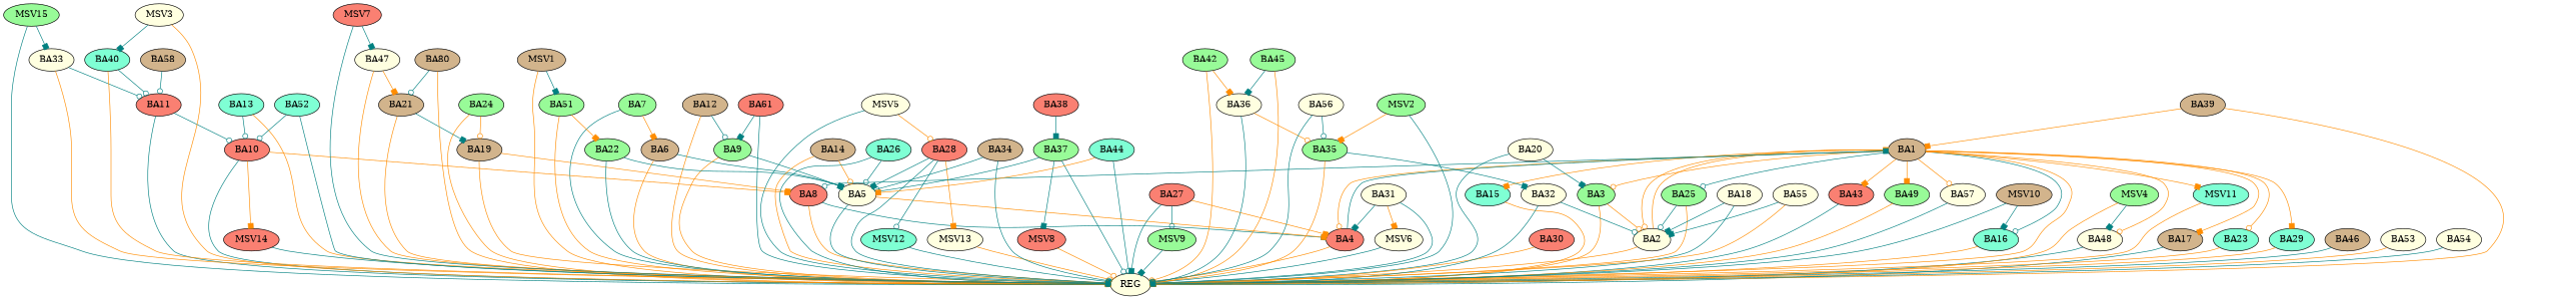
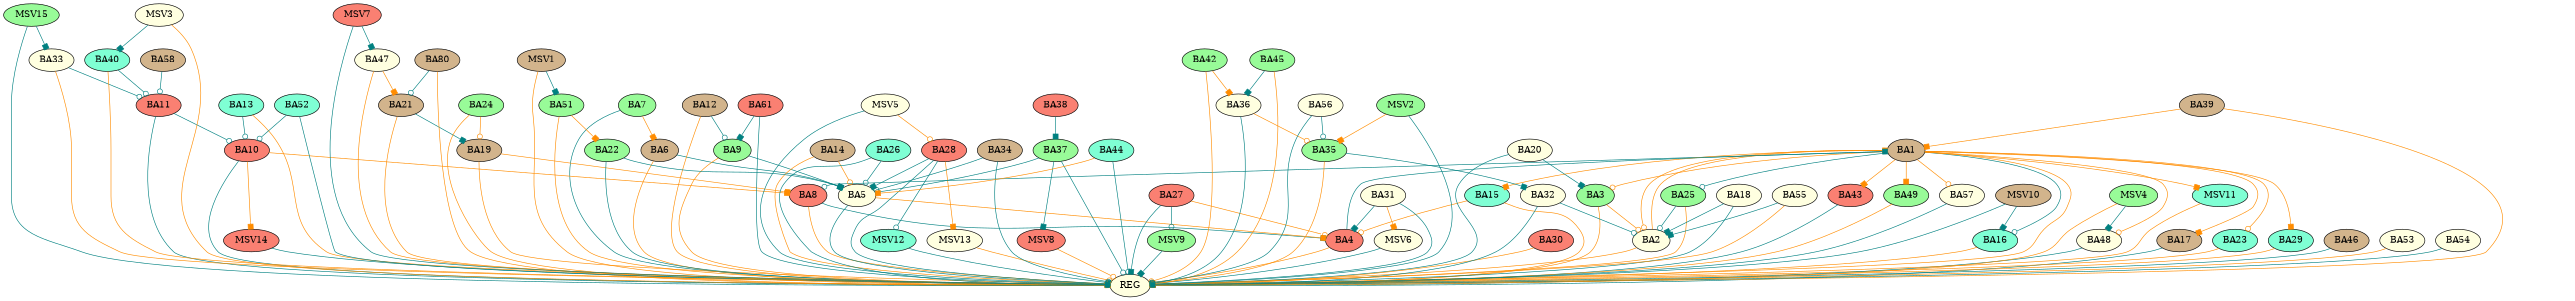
  strict digraph {
    node [fillcolor=lightyellow style=filled]
    edge [arrowhead=odot color=teal]
    n1 [fillcolor=tan label=BA1]
    n2 [label=BA2]
    n3 [fillcolor=palegreen label=BA3]
    n4 [fillcolor=salmon label=BA4]
    n5 [fillcolor=salmon label=BA8]
    n6 [fillcolor=aquamarine label=BA15]
    n7 [fillcolor=aquamarine label=BA16]
    n8 [fillcolor=tan label=BA17]
    n9 [fillcolor=aquamarine label=BA23]
    n10 [fillcolor=palegreen label=BA25]
    n11 [fillcolor=aquamarine label=BA29]
    n12 [fillcolor=salmon label=BA43]
    n13 [label=BA48]
    n14 [fillcolor=palegreen label=BA49]
    n15 [label=BA57]
    n16 [label=REG]
    n17 [fillcolor=aquamarine label=MSV11]
    n18 [label=BA5]
    n19 [fillcolor=tan label=BA6]
    n20 [fillcolor=palegreen label=BA7]
    n21 [fillcolor=palegreen label=BA9]
    n22 [fillcolor=salmon label=BA10]
    n23 [fillcolor=salmon label=MSV14]
    n24 [fillcolor=salmon label=BA11]
    n25 [fillcolor=tan label=BA12]
    n26 [fillcolor=aquamarine label=BA13]
    n27 [fillcolor=tan label=BA14]
    n28 [label=BA18]
    n29 [fillcolor=tan label=BA19]
    n30 [label=BA20]
    n31 [fillcolor=tan label=BA21]
    n32 [fillcolor=palegreen label=BA22]
    n33 [fillcolor=palegreen label=BA24]
    n34 [fillcolor=aquamarine label=BA26]
    n35 [fillcolor=salmon label=BA27]
    n36 [fillcolor=palegreen label=MSV9]
    n37 [fillcolor=salmon label=BA28]
    n38 [fillcolor=aquamarine label=MSV12]
    n39 [label=MSV13]
    n40 [fillcolor=salmon label=BA30]
    n41 [label=BA31]
    n42 [label=MSV6]
    n43 [label=BA32]
    n44 [label=BA33]
    n45 [fillcolor=tan label=BA34]
    n46 [fillcolor=palegreen label=BA35]
    n47 [label=BA36]
    n48 [fillcolor=palegreen label=BA37]
    n49 [fillcolor=salmon label=MSV8]
    n50 [fillcolor=salmon label=BA38]
    n51 [fillcolor=tan label=BA39]
    n52 [fillcolor=aquamarine label=BA40]
    n53 [fillcolor=salmon label=BA61]
    n54 [fillcolor=palegreen label=BA42]
    n55 [fillcolor=aquamarine label=BA44]
    n56 [fillcolor=palegreen label=BA45]
    n57 [fillcolor=tan label=BA46]
    n58 [label=BA47]
    n59 [fillcolor=tan label=BA80]
    n60 [fillcolor=palegreen label=BA51]
    n61 [fillcolor=aquamarine label=BA52]
    n62 [label=BA53]
    n63 [label=BA54]
    n64 [label=BA55]
    n65 [label=BA56]
    n66 [fillcolor=tan label=BA58]
    n67 [fillcolor=tan label=MSV1]
    n68 [fillcolor=palegreen label=MSV2]
    n69 [label=MSV3]
    n70 [fillcolor=palegreen label=MSV4]
    n71 [label=MSV5]
    n72 [fillcolor=salmon label=MSV7]
    n73 [fillcolor=tan label=MSV10]
    n74 [fillcolor=palegreen label=MSV15]
    n1 -> n2 [color=darkorange]
    n1 -> n3 [color=darkorange]
-   n1 -> n4 [color=darkorange]
+   n6 -> n4 [color=darkorange]
    n1 -> n5
    n1 -> n6 [arrowhead=box color=darkorange]
    n1 -> n7
    n1 -> n8 [arrowhead=box color=darkorange]
    n1 -> n9 [color=darkorange]
    n1 -> n10
    n1 -> n11 [arrowhead=box color=darkorange]
    n1 -> n12 [arrowhead=box color=darkorange]
    n1 -> n13 [color=darkorange]
    n1 -> n14 [arrowhead=box color=darkorange]
    n1 -> n15 [color=darkorange]
    n1 -> n16 [arrowhead=box color=darkorange]
    n1 -> n17 [arrowhead=box color=darkorange]
    n2 -> n1 [arrowhead=box color=darkorange]
    n2 -> n16 [color=darkorange]
    n3 -> n2 [color=darkorange]
    n3 -> n16 [color=darkorange]
    n4 -> n1 [arrowhead=box]
    n4 -> n16 [color=darkorange]
    n5 -> n4 [arrowhead=box]
    n5 -> n16 [color=darkorange]
    n6 -> n16 [arrowhead=box color=darkorange]
    n7 -> n16 [arrowhead=box color=darkorange]
    n8 -> n16 [arrowhead=box]
    n9 -> n16 [color=darkorange]
    n10 -> n2
    n10 -> n16 [arrowhead=box color=darkorange]
    n11 -> n16 [arrowhead=box color=darkorange]
    n12 -> n16
    n13 -> n16
    n14 -> n16 [color=darkorange]
    n15 -> n16
    n17 -> n16 [arrowhead=box color=darkorange]
    n18 -> n4 [arrowhead=box color=darkorange]
    n18 -> n16
    n19 -> n16 [color=darkorange]
    n19 -> n18 [arrowhead=box]
    n20 -> n16 [arrowhead=box]
    n20 -> n19 [arrowhead=box color=darkorange]
    n21 -> n16 [color=darkorange]
    n21 -> n18 [arrowhead=box]
    n22 -> n5 [arrowhead=box color=darkorange]
    n22 -> n16
    n22 -> n23 [arrowhead=box color=darkorange]
    n23 -> n16
    n24 -> n16
    n24 -> n22
    n25 -> n16 [color=darkorange]
    n25 -> n21
    n26 -> n16 [color=darkorange]
    n26 -> n22
    n27 -> n16 [color=darkorange]
    n27 -> n18 [color=darkorange]
    n28 -> n2 [arrowhead=box]
    n28 -> n16
    n29 -> n5 [arrowhead=box color=darkorange]
    n29 -> n16 [arrowhead=box color=darkorange]
    n30 -> n3 [arrowhead=box]
    n30 -> n16
    n31 -> n16 [arrowhead=box color=darkorange]
    n31 -> n29 [arrowhead=box]
    n32 -> n16 [arrowhead=box]
    n32 -> n18 [arrowhead=box]
    n33 -> n16 [arrowhead=box color=darkorange]
    n33 -> n29 [color=darkorange]
    n34 -> n16
    n34 -> n18
-   n35 -> n4 [arrowhead=box color=darkorange]
+   n35 -> n4 [color=darkorange]
    n35 -> n16 [arrowhead=box]
    n35 -> n36
    n36 -> n16 [arrowhead=box]
    n37 -> n16
    n37 -> n18 [arrowhead=box]
    n37 -> n38
    n37 -> n39 [arrowhead=box color=darkorange]
    n38 -> n16 [arrowhead=box]
    n39 -> n16 [color=darkorange]
    n40 -> n16 [arrowhead=box color=darkorange]
    n41 -> n4 [arrowhead=box]
    n41 -> n16
    n41 -> n42 [arrowhead=box color=darkorange]
    n42 -> n16 [arrowhead=box]
    n43 -> n2
    n43 -> n16
    n44 -> n16 [color=darkorange]
    n44 -> n24
    n45 -> n16
    n45 -> n18
    n46 -> n16 [arrowhead=box color=darkorange]
    n46 -> n43 [arrowhead=box]
    n47 -> n16 [arrowhead=box]
    n47 -> n46 [color=darkorange]
    n48 -> n16
    n48 -> n18
    n48 -> n49 [arrowhead=box]
    n49 -> n16 [color=darkorange]
    n50 -> n48 [arrowhead=box]
    n51 -> n1 [arrowhead=box color=darkorange]
    n51 -> n16 [color=darkorange]
    n52 -> n16 [color=darkorange]
    n52 -> n24
    n53 -> n16
    n53 -> n21 [arrowhead=box]
    n54 -> n16 [color=darkorange]
    n54 -> n47 [arrowhead=box color=darkorange]
    n55 -> n16
    n55 -> n18 [arrowhead=box color=darkorange]
    n56 -> n16 [color=darkorange]
    n56 -> n47 [arrowhead=box]
    n57 -> n16
    n58 -> n16 [arrowhead=box color=darkorange]
    n58 -> n31 [arrowhead=box color=darkorange]
    n59 -> n16 [arrowhead=box color=darkorange]
    n59 -> n31
    n60 -> n16 [color=darkorange]
    n60 -> n32 [arrowhead=box color=darkorange]
    n61 -> n16
    n61 -> n22
    n62 -> n16 [arrowhead=box color=darkorange]
    n63 -> n16
    n64 -> n2 [arrowhead=box]
    n64 -> n16 [color=darkorange]
    n65 -> n16
    n65 -> n46
    n66 -> n24
    n67 -> n16 [arrowhead=box color=darkorange]
    n67 -> n60 [arrowhead=box]
    n68 -> n16 [arrowhead=box]
    n68 -> n46 [arrowhead=box color=darkorange]
    n69 -> n16 [color=darkorange]
    n69 -> n52 [arrowhead=box]
    n70 -> n13 [arrowhead=box]
    n70 -> n16 [arrowhead=box color=darkorange]
    n71 -> n16
    n71 -> n37 [color=darkorange]
    n72 -> n16 [arrowhead=box]
    n72 -> n58 [arrowhead=box]
    n73 -> n7 [arrowhead=box]
    n73 -> n16 [arrowhead=box]
    n74 -> n16
    n74 -> n44 [arrowhead=box]
  }
